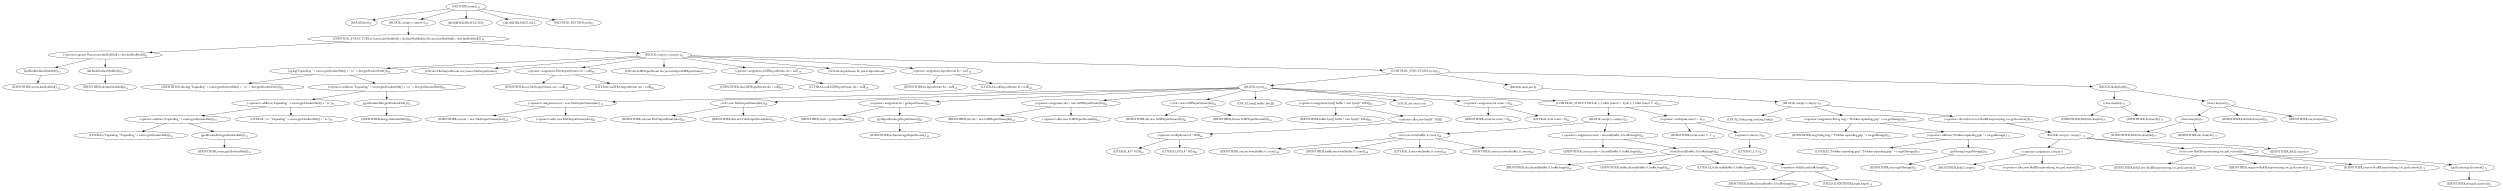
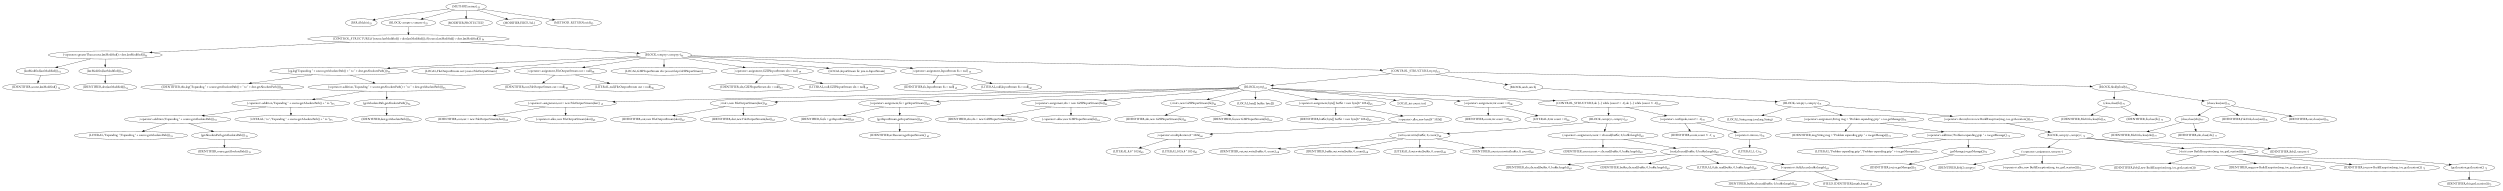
  digraph {
    fontname="EB Garamond"
    node [fontname="EB Garamond"]
    edge [fontname="EB Garamond"]
    n1 [label=<(METHOD,extract)<SUB>53</SUB>>]
    n2 [label=<(PARAM,this)<SUB>53</SUB>>]
    n3 [label=<(BLOCK,&lt;empty&gt;,&lt;empty&gt;)<SUB>53</SUB>>]
    n4 [label=<(MODIFIER,PROTECTED)>]
    n5 [label=<(MODIFIER,VIRTUAL)>]
    n6 [label=<(METHOD_RETURN,void)<SUB>53</SUB>>]
    n7 [label=<(CONTROL_STRUCTURE,if (source.lastModified() &gt; dest.lastModified()),if (source.lastModified() &gt; dest.lastModified()))<SUB>54</SUB>>]
    n8 [label=<(&lt;operator&gt;.greaterThan,source.lastModified() &gt; dest.lastModified())<SUB>54</SUB>>]
    n9 [label=<(BLOCK,&lt;empty&gt;,&lt;empty&gt;)<SUB>54</SUB>>]
    n10 [label=<(lastModified,lastModified())<SUB>54</SUB>>]
    n11 [label=<(lastModified,lastModified())<SUB>54</SUB>>]
    n12 [label=<(log,log(&quot;Expanding &quot; + source.getAbsolutePath() + &quot; to &quot; + dest.getAbsolutePath()))<SUB>55</SUB>>]
    n13 [label=<(LOCAL,FileOutputStream out: java.io.FileOutputStream)>]
    n14 [label=<(&lt;operator&gt;.assignment,FileOutputStream out = null)<SUB>58</SUB>>]
    n15 [label=<(LOCAL,GZIPInputStream zIn: java.util.zip.GZIPInputStream)>]
    n16 [label=<(&lt;operator&gt;.assignment,GZIPInputStream zIn = null)<SUB>59</SUB>>]
    n17 [label=<(LOCAL,InputStream fis: java.io.InputStream)>]
    n18 [label=<(&lt;operator&gt;.assignment,InputStream fis = null)<SUB>60</SUB>>]
    n19 [label=<(CONTROL_STRUCTURE,try,try)<SUB>61</SUB>>]
    n20 [label=<(IDENTIFIER,source,lastModified())<SUB>54</SUB>>]
    n21 [label=<(IDENTIFIER,dest,lastModified())<SUB>54</SUB>>]
    n22 [label=<(IDENTIFIER,this,log(&quot;Expanding &quot; + source.getAbsolutePath() + &quot; to &quot; + dest.getAbsolutePath()))<SUB>55</SUB>>]
    n23 [label=<(&lt;operator&gt;.addition,&quot;Expanding &quot; + source.getAbsolutePath() + &quot; to &quot; + dest.getAbsolutePath())<SUB>55</SUB>>]
    n24 [label=<(IDENTIFIER,out,FileOutputStream out = null)<SUB>58</SUB>>]
    n25 [label=<(LITERAL,null,FileOutputStream out = null)<SUB>58</SUB>>]
    n26 [label=<(IDENTIFIER,zIn,GZIPInputStream zIn = null)<SUB>59</SUB>>]
    n27 [label=<(LITERAL,null,GZIPInputStream zIn = null)<SUB>59</SUB>>]
    n28 [label=<(IDENTIFIER,fis,InputStream fis = null)<SUB>60</SUB>>]
    n29 [label=<(LITERAL,null,InputStream fis = null)<SUB>60</SUB>>]
    n30 [label=<(BLOCK,try,try)<SUB>61</SUB>>]
    n31 [label=<(BLOCK,catch,catch)>]
    n32 [label=<(BLOCK,finally,finally)<SUB>74</SUB>>]
    n33 [label=<(&lt;operator&gt;.addition,&quot;Expanding &quot; + source.getAbsolutePath() + &quot; to &quot;)<SUB>55</SUB>>]
    n34 [label=<(getAbsolutePath,getAbsolutePath())<SUB>56</SUB>>]
    n35 [label=<(&lt;operator&gt;.addition,&quot;Expanding &quot; + source.getAbsolutePath())<SUB>55</SUB>>]
    n36 [label=<(LITERAL,&quot; to &quot;,&quot;Expanding &quot; + source.getAbsolutePath() + &quot; to &quot;)<SUB>55</SUB>>]
    n37 [label=<(IDENTIFIER,dest,getAbsolutePath())<SUB>56</SUB>>]
    n38 [label=<(LITERAL,&quot;Expanding &quot;,&quot;Expanding &quot; + source.getAbsolutePath())<SUB>55</SUB>>]
    n39 [label=<(getAbsolutePath,getAbsolutePath())<SUB>55</SUB>>]
    n40 [label=<(IDENTIFIER,source,getAbsolutePath())<SUB>55</SUB>>]
    n41 [label=<(&lt;operator&gt;.assignment,out = new FileOutputStream(dest))<SUB>62</SUB>>]
    n42 [label=<(&lt;init&gt;,new FileOutputStream(dest))<SUB>62</SUB>>]
    n43 [label=<(&lt;operator&gt;.assignment,fis = getInputStream())<SUB>63</SUB>>]
    n44 [label=<(&lt;operator&gt;.assignment,zIn = new GZIPInputStream(fis))<SUB>64</SUB>>]
    n45 [label=<(&lt;init&gt;,new GZIPInputStream(fis))<SUB>64</SUB>>]
    n46 [label=<(LOCAL,byte[] buffer: byte[])>]
    n47 [label=<(&lt;operator&gt;.assignment,byte[] buffer = new byte[8 * 1024])<SUB>65</SUB>>]
    n48 [label=<(LOCAL,int count: int)>]
    n49 [label=<(&lt;operator&gt;.assignment,int count = 0)<SUB>66</SUB>>]
    n50 [label=<(CONTROL_STRUCTURE,do {...} while (count != -1),do {...} while (count != -1))<SUB>67</SUB>>]
    n51 [label=<(BLOCK,&lt;empty&gt;,&lt;empty&gt;)<SUB>71</SUB>>]
    n52 [label=<(close,close(fis))<SUB>75</SUB>>]
    n53 [label=<(close,close(out))<SUB>76</SUB>>]
    n54 [label=<(IDENTIFIER,out,out = new FileOutputStream(dest))<SUB>62</SUB>>]
    n55 [label=<(&lt;operator&gt;.alloc,new FileOutputStream(dest))<SUB>62</SUB>>]
    n56 [label=<(IDENTIFIER,out,new FileOutputStream(dest))<SUB>62</SUB>>]
    n57 [label=<(IDENTIFIER,dest,new FileOutputStream(dest))<SUB>62</SUB>>]
    n58 [label=<(IDENTIFIER,fis,fis = getInputStream())<SUB>69</SUB>>]
    n59 [label=<(getInputStream,getInputStream())<SUB>63</SUB>>]
    n60 [label=<(IDENTIFIER,zIn,zIn = new GZIPInputStream(fis))<SUB>64</SUB>>]
    n61 [label=<(&lt;operator&gt;.alloc,new GZIPInputStream(fis))<SUB>64</SUB>>]
    n62 [label=<(IDENTIFIER,zIn,new GZIPInputStream(fis))<SUB>64</SUB>>]
    n63 [label=<(IDENTIFIER,fis,new GZIPInputStream(fis))<SUB>64</SUB>>]
    n64 [label=<(IDENTIFIER,buffer,byte[] buffer = new byte[8 * 1024])<SUB>65</SUB>>]
    n65 [label=<(&lt;operator&gt;.alloc,new byte[8 * 1024])>]
    n66 [label=<(IDENTIFIER,count,int count = 0)<SUB>66</SUB>>]
    n67 [label=<(LITERAL,0,int count = 0)<SUB>66</SUB>>]
    n68 [label=<(BLOCK,&lt;empty&gt;,&lt;empty&gt;)<SUB>67</SUB>>]
    n69 [label=<(&lt;operator&gt;.notEquals,count != -1)<SUB>70</SUB>>]
    n70 [label=<(IDENTIFIER,srcResource,getInputStream())<SUB>63</SUB>>]
    n71 [label=<(&lt;operator&gt;.multiplication,8 * 1024)<SUB>66</SUB>>]
    n72 [label=<(LITERAL,8,8 * 1024)<SUB>65</SUB>>]
    n73 [label=<(LITERAL,1024,8 * 1024)<SUB>65</SUB>>]
    n74 [label=<(write,out.write(buffer, 0, count))<SUB>68</SUB>>]
    n75 [label=<(&lt;operator&gt;.assignment,count = zIn.read(buffer, 0, buffer.length))<SUB>69</SUB>>]
    n76 [label=<(IDENTIFIER,count,count != -1)<SUB>70</SUB>>]
    n77 [label=<(&lt;operator&gt;.minus,-1)<SUB>70</SUB>>]
    n78 [label=<(IDENTIFIER,out,out.write(buffer, 0, count))<SUB>68</SUB>>]
    n79 [label=<(IDENTIFIER,buffer,out.write(buffer, 0, count))<SUB>68</SUB>>]
    n80 [label=<(LITERAL,0,out.write(buffer, 0, count))<SUB>68</SUB>>]
    n81 [label=<(IDENTIFIER,count,out.write(buffer, 0, count))<SUB>68</SUB>>]
    n82 [label=<(IDENTIFIER,count,count = zIn.read(buffer, 0, buffer.length))<SUB>69</SUB>>]
    n83 [label=<(read,zIn.read(buffer, 0, buffer.length))<SUB>69</SUB>>]
    n84 [label=<(IDENTIFIER,zIn,zIn.read(buffer, 0, buffer.length))<SUB>69</SUB>>]
    n85 [label=<(IDENTIFIER,buffer,zIn.read(buffer, 0, buffer.length))<SUB>69</SUB>>]
    n86 [label=<(LITERAL,0,zIn.read(buffer, 0, buffer.length))<SUB>69</SUB>>]
    n87 [label=<(&lt;operator&gt;.fieldAccess,buffer.length)<SUB>69</SUB>>]
    n88 [label=<(IDENTIFIER,buffer,zIn.read(buffer, 0, buffer.length))<SUB>69</SUB>>]
    n89 [label=<(FIELD_IDENTIFIER,length,length)<SUB>69</SUB>>]
    n90 [label=<(LITERAL,1,-1)<SUB>70</SUB>>]
    n91 [label=<(LOCAL,String msg: java.lang.String)>]
    n92 [label=<(&lt;operator&gt;.assignment,String msg = &quot;Problem expanding gzip &quot; + ioe.getMessage())<SUB>72</SUB>>]
    n93 [label=<(&lt;operator&gt;.throw,throw new BuildException(msg, ioe, getLocation());)<SUB>73</SUB>>]
    n94 [label=<(IDENTIFIER,msg,String msg = &quot;Problem expanding gzip &quot; + ioe.getMessage())<SUB>72</SUB>>]
    n95 [label=<(&lt;operator&gt;.addition,&quot;Problem expanding gzip &quot; + ioe.getMessage())<SUB>72</SUB>>]
    n96 [label=<(BLOCK,&lt;empty&gt;,&lt;empty&gt;)<SUB>73</SUB>>]
    n97 [label=<(LITERAL,&quot;Problem expanding gzip &quot;,&quot;Problem expanding gzip &quot; + ioe.getMessage())<SUB>72</SUB>>]
    n98 [label=<(getMessage,ioe.getMessage())<SUB>72</SUB>>]
    n99 [label=<(IDENTIFIER,ioe,ioe.getMessage())<SUB>72</SUB>>]
    n100 [label=<(&lt;operator&gt;.assignment,&lt;empty&gt;)>]
    n101 [label=<(&lt;init&gt;,new BuildException(msg, ioe, getLocation()))<SUB>73</SUB>>]
    n102 [label=<(IDENTIFIER,$obj2,&lt;empty&gt;)>]
    n103 [label=<(IDENTIFIER,$obj2,&lt;empty&gt;)>]
    n104 [label=<(&lt;operator&gt;.alloc,new BuildException(msg, ioe, getLocation()))<SUB>73</SUB>>]
    n105 [label=<(IDENTIFIER,$obj2,new BuildException(msg, ioe, getLocation()))>]
    n106 [label=<(IDENTIFIER,msg,new BuildException(msg, ioe, getLocation()))<SUB>73</SUB>>]
    n107 [label=<(IDENTIFIER,ioe,new BuildException(msg, ioe, getLocation()))<SUB>73</SUB>>]
    n108 [label=<(getLocation,getLocation())<SUB>73</SUB>>]
    n109 [label=<(IDENTIFIER,this,getLocation())<SUB>73</SUB>>]
    n110 [label=<(IDENTIFIER,FileUtils,close(fis))<SUB>75</SUB>>]
    n111 [label=<(IDENTIFIER,fis,close(fis))<SUB>75</SUB>>]
    n112 [label=<(close,close(zIn))<SUB>77</SUB>>]
    n113 [label=<(IDENTIFIER,FileUtils,close(out))<SUB>76</SUB>>]
    n114 [label=<(IDENTIFIER,out,close(out))<SUB>76</SUB>>]
    n115 [label=<(IDENTIFIER,FileUtils,close(zIn))<SUB>77</SUB>>]
    n116 [label=<(IDENTIFIER,zIn,close(zIn))<SUB>77</SUB>>]
    n1 -> n2
    n1 -> n3
    n1 -> n4
    n1 -> n5
    n1 -> n6
    n3 -> n7
    n7 -> n8
    n7 -> n9
    n8 -> n10
    n8 -> n11
    n9 -> n12
    n9 -> n13
    n9 -> n14
    n9 -> n15
    n9 -> n16
    n9 -> n17
    n9 -> n18
    n9 -> n19
    n10 -> n20
    n11 -> n21
    n12 -> n22
    n12 -> n23
    n14 -> n24
    n14 -> n25
    n16 -> n26
    n16 -> n27
    n18 -> n28
    n18 -> n29
    n19 -> n30
    n19 -> n31
    n19 -> n32
    n23 -> n33
    n23 -> n34
    n30 -> n41
    n30 -> n42
    n30 -> n43
    n30 -> n44
    n30 -> n45
    n30 -> n46
+   n30 -> n47
    n30 -> n48
    n30 -> n49
    n30 -> n50
    n31 -> n51
    n32 -> n52
    n32 -> n53
    n33 -> n35
    n33 -> n36
    n34 -> n37
    n35 -> n38
    n35 -> n39
    n39 -> n40
    n41 -> n54
    n41 -> n55
    n42 -> n56
    n42 -> n57
    n43 -> n58
    n43 -> n59
    n44 -> n60
    n44 -> n61
    n45 -> n62
    n45 -> n63
    n47 -> n64
    n47 -> n65
    n49 -> n66
    n49 -> n67
    n50 -> n68
    n50 -> n69
    n51 -> n91
    n51 -> n92
    n51 -> n93
    n52 -> n110
    n52 -> n111
    n53 -> n112
    n53 -> n113
    n53 -> n114
    n59 -> n70
    n65 -> n71
    n68 -> n74
    n68 -> n75
    n69 -> n76
    n69 -> n77
    n71 -> n72
    n71 -> n73
    n74 -> n78
    n74 -> n79
    n74 -> n80
    n74 -> n81
    n75 -> n82
    n75 -> n83
    n77 -> n90
    n83 -> n84
    n83 -> n85
    n83 -> n86
    n83 -> n87
    n87 -> n88
    n87 -> n89
    n92 -> n94
    n92 -> n95
    n93 -> n96
    n95 -> n97
    n95 -> n98
    n96 -> n100
    n96 -> n101
    n96 -> n102
    n98 -> n99
    n100 -> n103
    n100 -> n104
    n101 -> n105
    n101 -> n106
    n101 -> n107
    n101 -> n108
    n108 -> n109
    n112 -> n115
    n112 -> n116
  }
